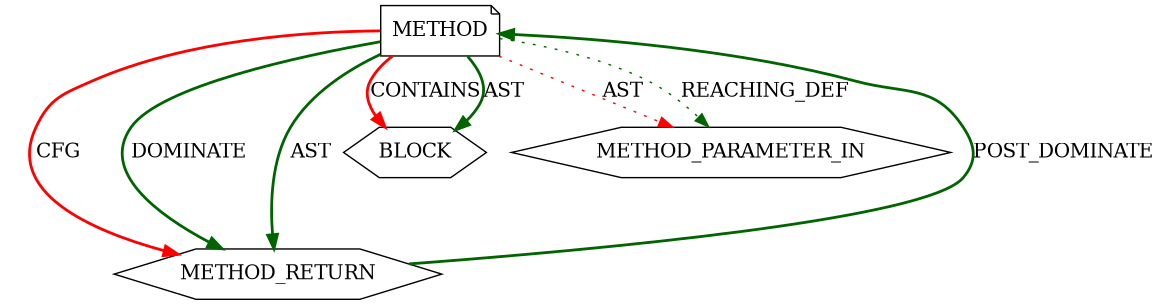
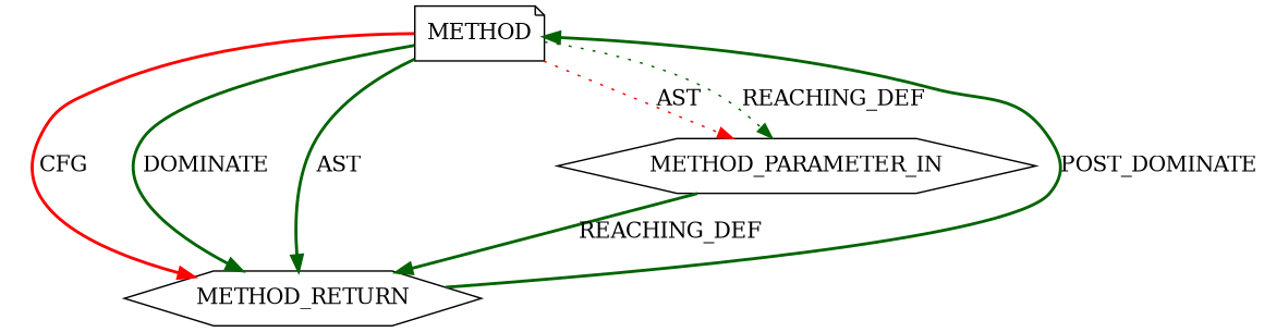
  digraph {
    node [COLUMN_NUMBER=1 LINE_NUMBER=671 shape=hexagon TYPE_FULL_NAME=ANY]
    edge [color=darkgreen style=bold]
    n1 [AST_PARENT_FULL_NAME="tls_device.c:<global>" AST_PARENT_TYPE=TYPE_DECL CODE="EXPORT_SYMBOL(tls_get_record);" COLUMN_NUMBER_END=29 FILENAME="tls_device.c" FULL_NAME=EXPORT_SYMBOL IS_EXTERNAL=false LINE_NUMBER_END=671 NAME=EXPORT_SYMBOL ORDER=29 SIGNATURE="ANY EXPORT_SYMBOL (ANY)" label=METHOD shape=note TYPE_FULL_NAME=""]
    n2 [CODE=RET EVALUATION_STRATEGY=BY_VALUE ORDER=3 label=METHOD_RETURN]
-   n3 [ARGUMENT_INDEX=-1 CODE="<empty>" ORDER=2 TYPE_FULL_NAME="<empty>" label=BLOCK COLUMN_NUMBER="" LINE_NUMBER=""]
    n4 [CODE=tls_get_record COLUMN_NUMBER=15 EVALUATION_STRATEGY=BY_VALUE INDEX=1 IS_VARIADIC=false NAME=tls_get_record ORDER=1 label=METHOD_PARAMETER_IN]
    n1 -> n2 [color=red label=CFG]
    n1 -> n2 [label=DOMINATE]
    n1 -> n2 [label=AST]
-   n1 -> n3 [color=red label=CONTAINS]
-   n1 -> n3 [label=AST]
    n1 -> n4 [color=red label=AST style=dotted]
    n1 -> n4 [label=REACHING_DEF style=dotted]
    n2 -> n1 [label=POST_DOMINATE]
+   n4 -> n2 [VARIABLE=tls_get_record label=REACHING_DEF]
  }
